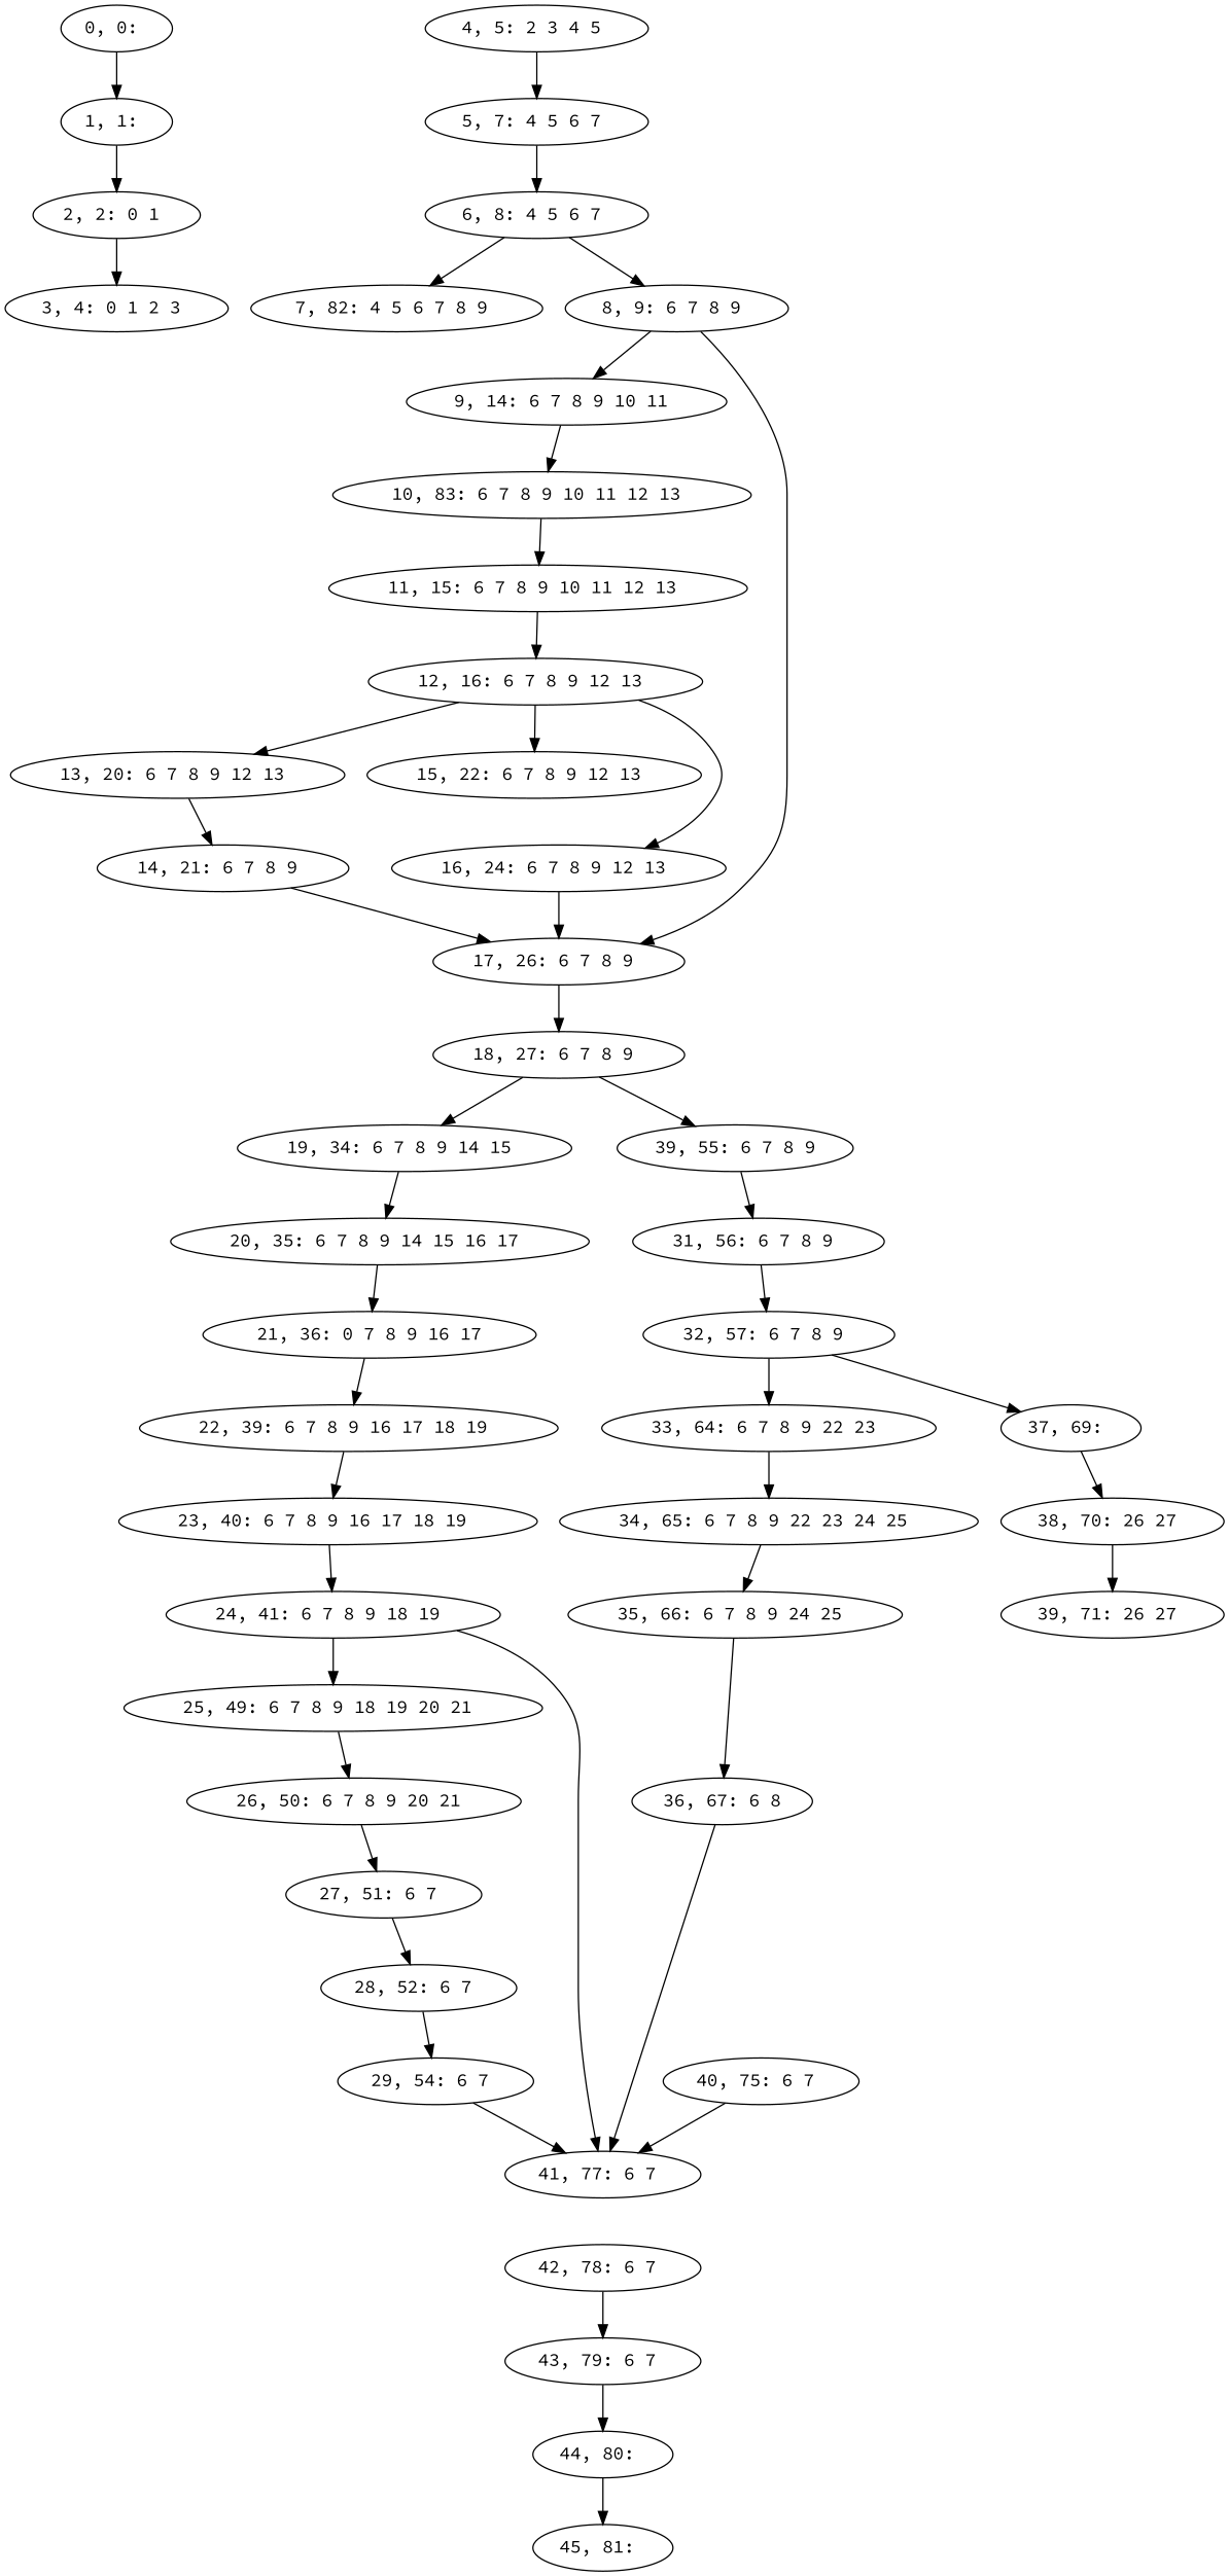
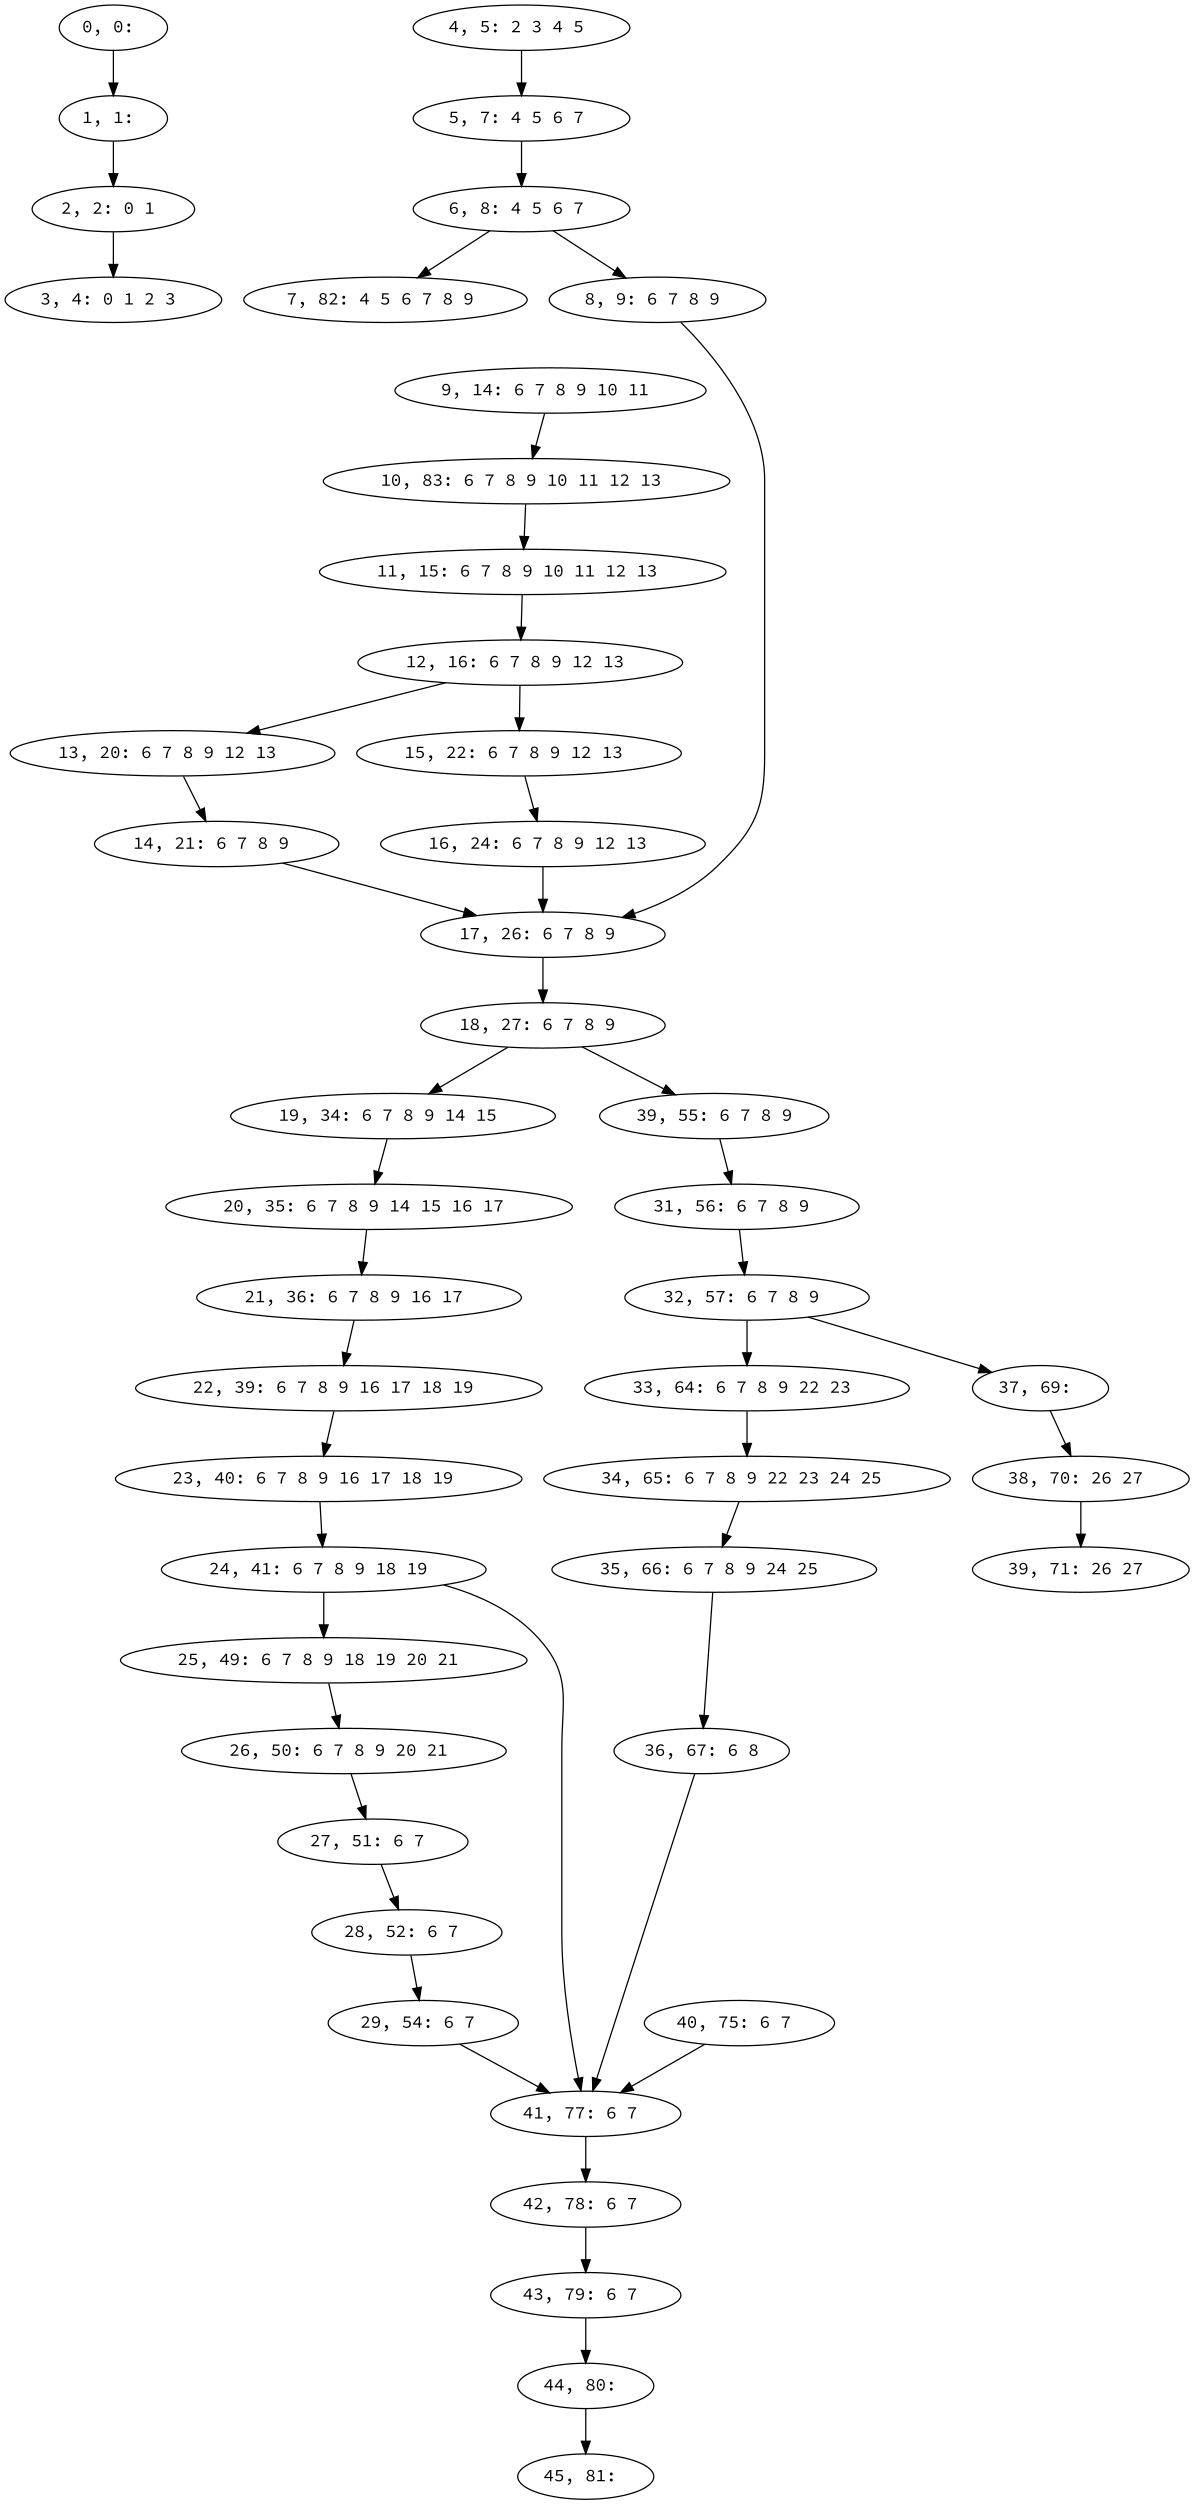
  digraph {
    fontname="Source Code Pro"
    node [fontname="Source Code Pro"]
    edge [fontname="Source Code Pro"]
    n1 [label="0, 0: "]
    n2 [label="1, 1: "]
    n3 [label="2, 2: 0 1 "]
    n4 [label="3, 4: 0 1 2 3 "]
    n5 [label="4, 5: 2 3 4 5 "]
    n6 [label="5, 7: 4 5 6 7 "]
    n7 [label="6, 8: 4 5 6 7 "]
    n8 [label="7, 82: 4 5 6 7 8 9 "]
    n9 [label="8, 9: 6 7 8 9 "]
    n10 [label="9, 14: 6 7 8 9 10 11 "]
    n11 [label="17, 26: 6 7 8 9 "]
    n12 [label="10, 83: 6 7 8 9 10 11 12 13 "]
    n13 [label="18, 27: 6 7 8 9 "]
    n14 [label="11, 15: 6 7 8 9 10 11 12 13 "]
    n15 [label="12, 16: 6 7 8 9 12 13 "]
    n16 [label="13, 20: 6 7 8 9 12 13 "]
    n17 [label="15, 22: 6 7 8 9 12 13 "]
    n18 [label="14, 21: 6 7 8 9 "]
    n19 [label="16, 24: 6 7 8 9 12 13 "]
    n20 [label="19, 34: 6 7 8 9 14 15 "]
    n21 [label="39, 55: 6 7 8 9"]
    n22 [label="20, 35: 6 7 8 9 14 15 16 17 "]
    n23 [label="31, 56: 6 7 8 9 "]
-   n24 [label="21, 36: 0 7 8 9 16 17"]
+   n24 [label="21, 36: 6 7 8 9 16 17 "]
    n25 [label="22, 39: 6 7 8 9 16 17 18 19 "]
    n26 [label="23, 40: 6 7 8 9 16 17 18 19 "]
    n27 [label="24, 41: 6 7 8 9 18 19 "]
    n28 [label="25, 49: 6 7 8 9 18 19 20 21 "]
    n29 [label="41, 77: 6 7 "]
    n30 [label="26, 50: 6 7 8 9 20 21 "]
    n31 [label="42, 78: 6 7 "]
    n32 [label="27, 51: 6 7 "]
    n33 [label="28, 52: 6 7 "]
    n34 [label="29, 54: 6 7 "]
    n35 [label="32, 57: 6 7 8 9 "]
    n36 [label="33, 64: 6 7 8 9 22 23 "]
    n37 [label="37, 69: "]
    n38 [label="34, 65: 6 7 8 9 22 23 24 25 "]
    n39 [label="38, 70: 26 27 "]
    n40 [label="35, 66: 6 7 8 9 24 25 "]
    n41 [label="36, 67: 6 8"]
    n42 [label="39, 71: 26 27 "]
    n43 [label="40, 75: 6 7 "]
    n44 [label="43, 79: 6 7 "]
    n45 [label="44, 80: "]
    n46 [label="45, 81: "]
    n1 -> n2
    n2 -> n3
    n3 -> n4
    n5 -> n6
    n6 -> n7
    n7 -> n8
    n7 -> n9
-   n9 -> n10
    n9 -> n11
    n10 -> n12
    n11 -> n13
    n12 -> n14
    n13 -> n20
    n13 -> n21
    n14 -> n15
    n15 -> n16
    n15 -> n17
    n16 -> n18
-   n15 -> n19
+   n17 -> n19
    n18 -> n11
    n19 -> n11
    n20 -> n22
    n21 -> n23
    n22 -> n24
    n23 -> n35
    n24 -> n25
    n25 -> n26
    n26 -> n27
    n27 -> n28
    n27 -> n29
    n28 -> n30
+   n29 -> n31
    n30 -> n32
    n31 -> n44
    n32 -> n33
    n33 -> n34
    n34 -> n29
    n35 -> n36
    n35 -> n37
    n36 -> n38
    n37 -> n39
    n38 -> n40
    n39 -> n42
    n40 -> n41
    n41 -> n29
    n43 -> n29
    n44 -> n45
    n45 -> n46
  }
